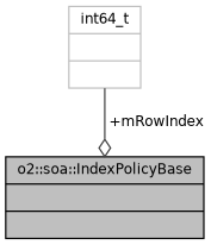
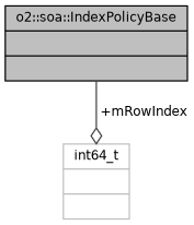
  digraph {
    node [fontname=Helvetica fontsize=10 shape=record]
    n1 [color=black fillcolor=grey75 fontcolor=black height=0.2 label="{o2::soa::IndexPolicyBase\n||}" style=filled width=0.4]
    n2 [color=grey75 height=0.2 label="{int64_t\n||}" width=0.4]
-   n2 -> n1 [arrowhead=odiamond color=grey25 fontname=Helvetica fontsize=10 label=" +mRowIndex" labelfontname=Helvetica labelfontsize=10 style=solid]
+   n1 -> n2 [arrowhead=odiamond color=grey25 fontname=Helvetica fontsize=10 label=" +mRowIndex" labelfontname=Helvetica labelfontsize=10 style=solid]
  }
